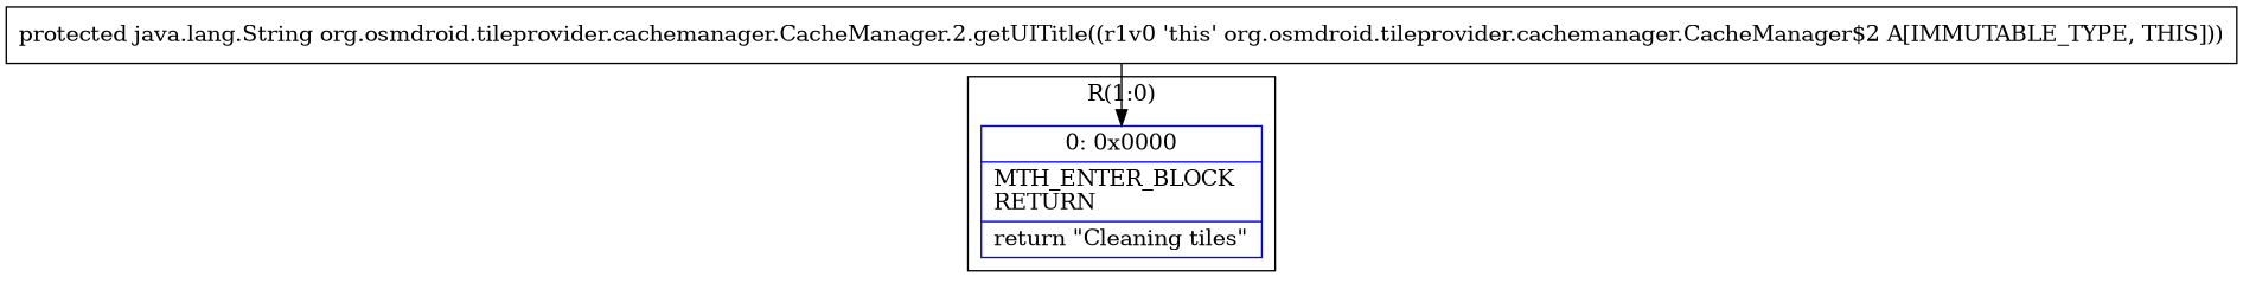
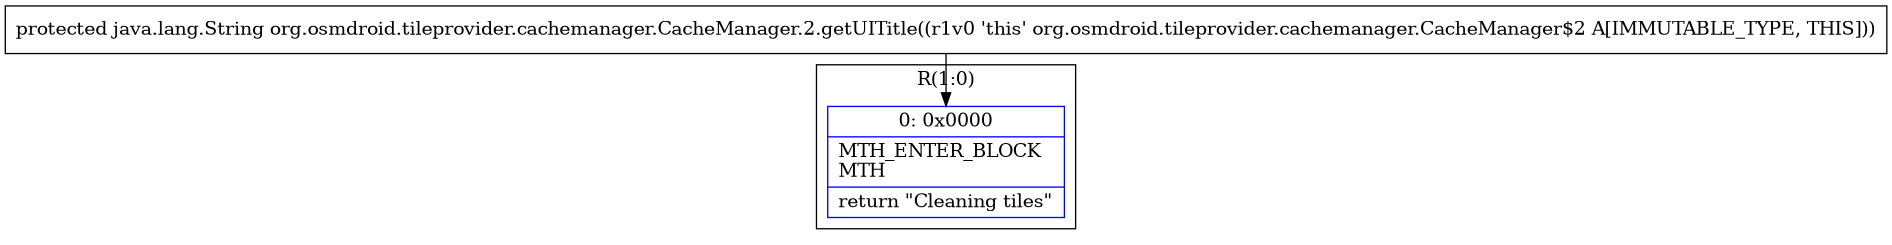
  digraph {
    node [shape=record]
-   n1 [color=blue label="{0\:\ 0x0000|MTH_ENTER_BLOCK\lRETURN\l|return \"Cleaning tiles\"\l}"]
+   n1 [color=blue label="{0\:\ 0x0000|MTH_ENTER_BLOCK\lMTH\l|return \"Cleaning tiles\"\l}"]
    n2 [label="{protected java.lang.String org.osmdroid.tileprovider.cachemanager.CacheManager.2.getUITitle((r1v0 'this' org.osmdroid.tileprovider.cachemanager.CacheManager$2 A[IMMUTABLE_TYPE, THIS])) }"]
    subgraph cluster_1 {
      label="R(1:0)"
      n1
    }
    n2 -> n1
  }
